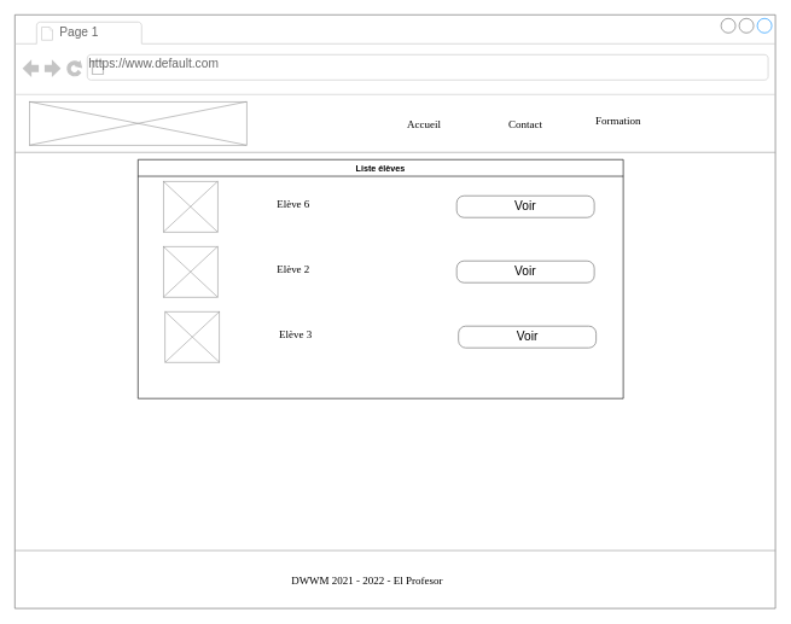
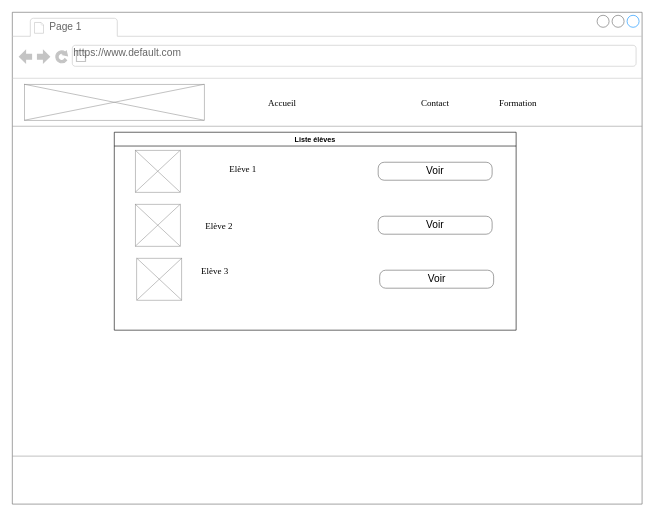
  <mxCell id="0" />
  <mxCell id="1" parent="0" />
  <mxCell id="2" value="" style="strokeWidth=1;shadow=0;dashed=0;align=center;html=1;shape=mxgraph.mockup.containers.browserWindow;rSize=0;strokeColor=#666666;mainText=,;recursiveResize=0;rounded=0;labelBackgroundColor=none;fontFamily=Verdana;fontSize=12" parent="1" vertex="1"><mxGeometry x="20" y="20" width="1050" height="820" as="geometry" /></mxCell>
  <mxCell id="3" value="Page 1" style="strokeWidth=1;shadow=0;dashed=0;align=center;html=1;shape=mxgraph.mockup.containers.anchor;fontSize=17;fontColor=#666666;align=left;" parent="2" vertex="1"><mxGeometry x="60" y="12" width="110" height="26" as="geometry" /></mxCell>
  <mxCell id="4" value="https://www.default.com" style="strokeWidth=1;shadow=0;dashed=0;align=center;html=1;shape=mxgraph.mockup.containers.anchor;rSize=0;fontSize=17;fontColor=#666666;align=left;" parent="2" vertex="1"><mxGeometry x="100" y="55" width="250" height="26" as="geometry" /></mxCell>
- <mxCell id="5" value="&lt;div&gt;Accueil&lt;/div&gt;" style="text;html=1;points=[];align=left;verticalAlign=top;spacingTop=-4;fontSize=15;fontFamily=Verdana" parent="2" vertex="1"><mxGeometry x="540" y="140" width="90" height="30" as="geometry" /></mxCell>
+ <mxCell id="5" value="&lt;div&gt;Accueil&lt;/div&gt;" style="text;html=1;points=[];align=left;verticalAlign=top;spacingTop=-4;fontSize=15;fontFamily=Verdana" parent="2" vertex="1"><mxGeometry x="425" y="140" width="90" height="30" as="geometry" /></mxCell>
  <mxCell id="6" value="&lt;div&gt;Contact&lt;/div&gt;" style="text;html=1;points=[];align=left;verticalAlign=top;spacingTop=-4;fontSize=15;fontFamily=Verdana" parent="2" vertex="1"><mxGeometry x="680" y="140" width="100" height="30" as="geometry" /></mxCell>
- <mxCell id="7" value="&lt;div&gt;Formation&lt;/div&gt;" style="text;html=1;points=[];align=left;verticalAlign=top;spacingTop=-4;fontSize=15;fontFamily=Verdana" parent="2" vertex="1"><mxGeometry x="800" y="135" width="170" height="30" as="geometry" /></mxCell>
+ <mxCell id="7" value="&lt;div&gt;Formation&lt;/div&gt;" style="text;html=1;points=[];align=left;verticalAlign=top;spacingTop=-4;fontSize=15;fontFamily=Verdana" parent="2" vertex="1"><mxGeometry x="810" y="140" width="170" height="30" as="geometry" /></mxCell>
  <mxCell id="8" value="" style="verticalLabelPosition=bottom;shadow=0;dashed=0;align=center;html=1;verticalAlign=top;strokeWidth=1;shape=mxgraph.mockup.markup.line;strokeColor=#999999;rounded=0;labelBackgroundColor=none;fillColor=#ffffff;fontFamily=Verdana;fontSize=12;fontColor=#000000;" parent="2" vertex="1"><mxGeometry y="180" width="1050" height="20" as="geometry" /></mxCell>
- <mxCell id="9" value="Elève 6" style="text;html=1;points=[];align=left;verticalAlign=top;spacingTop=-4;fontSize=15;fontFamily=Verdana" parent="2" vertex="1"><mxGeometry x="360" y="250" width="170" height="30" as="geometry" /></mxCell>
+ <mxCell id="9" value="Elève 1" style="text;html=1;points=[];align=left;verticalAlign=top;spacingTop=-4;fontSize=15;fontFamily=Verdana" parent="2" vertex="1"><mxGeometry x="360" y="250" width="170" height="30" as="geometry" /></mxCell>
  <mxCell id="10" value="Voir" style="strokeWidth=1;shadow=0;dashed=0;align=center;html=1;shape=mxgraph.mockup.buttons.button;strokeColor=#666666;mainText=;buttonStyle=round;fontSize=17;fontStyle=0;fillColor=none;whiteSpace=wrap;rounded=0;labelBackgroundColor=none;" parent="2" vertex="1"><mxGeometry x="610" y="250" width="190" height="30" as="geometry" /></mxCell>
  <mxCell id="11" value="" style="verticalLabelPosition=bottom;shadow=0;dashed=0;align=center;html=1;verticalAlign=top;strokeWidth=1;shape=mxgraph.mockup.markup.line;strokeColor=#999999;rounded=0;labelBackgroundColor=none;fillColor=#ffffff;fontFamily=Verdana;fontSize=12;fontColor=#000000;" parent="2" vertex="1"><mxGeometry y="730" width="1050" height="20" as="geometry" /></mxCell>
  <mxCell id="12" value="" style="verticalLabelPosition=bottom;shadow=0;dashed=0;align=center;html=1;verticalAlign=top;strokeWidth=1;shape=mxgraph.mockup.graphics.simpleIcon;strokeColor=#999999;fillColor=#ffffff;rounded=0;labelBackgroundColor=none;fontFamily=Verdana;fontSize=12;fontColor=#000000;" parent="2" vertex="1"><mxGeometry x="205" y="230" width="75" height="70" as="geometry" /></mxCell>
- <mxCell id="13" value="DWWM 2021 - 2022 - El Profesor" style="text;html=1;points=[];align=left;verticalAlign=top;spacingTop=-4;fontSize=15;fontFamily=Verdana" parent="2" vertex="1"><mxGeometry x="380" y="770" width="270" height="30" as="geometry" /></mxCell>
  <mxCell id="14" value="Liste élèves" style="swimlane;" vertex="1" parent="2"><mxGeometry x="170" y="200" width="670" height="330" as="geometry" /></mxCell>
- <mxCell id="15" value="&lt;div&gt;Elève 2&lt;br&gt;&lt;/div&gt;&lt;div&gt;&lt;br&gt;&lt;/div&gt;" style="text;html=1;points=[];align=left;verticalAlign=top;spacingTop=-4;fontSize=15;fontFamily=Verdana" vertex="1" parent="14"><mxGeometry x="190" y="140" width="170" height="30" as="geometry" /></mxCell>
+ <mxCell id="15" value="&lt;div&gt;Elève 2&lt;br&gt;&lt;/div&gt;&lt;div&gt;&lt;br&gt;&lt;/div&gt;" style="text;html=1;points=[];align=left;verticalAlign=top;spacingTop=-4;fontSize=15;fontFamily=Verdana" vertex="1" parent="14"><mxGeometry x="150" y="145" width="170" height="30" as="geometry" /></mxCell>
  <mxCell id="16" value="Voir" style="strokeWidth=1;shadow=0;dashed=0;align=center;html=1;shape=mxgraph.mockup.buttons.button;strokeColor=#666666;mainText=;buttonStyle=round;fontSize=17;fontStyle=0;fillColor=none;whiteSpace=wrap;rounded=0;labelBackgroundColor=none;" vertex="1" parent="14"><mxGeometry x="440" y="140" width="190" height="30" as="geometry" /></mxCell>
  <mxCell id="17" value="" style="verticalLabelPosition=bottom;shadow=0;dashed=0;align=center;html=1;verticalAlign=top;strokeWidth=1;shape=mxgraph.mockup.graphics.simpleIcon;strokeColor=#999999;fillColor=#ffffff;rounded=0;labelBackgroundColor=none;fontFamily=Verdana;fontSize=12;fontColor=#000000;" vertex="1" parent="14"><mxGeometry x="35" y="120" width="75" height="70" as="geometry" /></mxCell>
- <mxCell id="18" value="Elève 3" style="text;html=1;points=[];align=left;verticalAlign=top;spacingTop=-4;fontSize=15;fontFamily=Verdana" vertex="1" parent="14"><mxGeometry x="192.5" y="230" width="170" height="30" as="geometry" /></mxCell>
+ <mxCell id="18" value="Elève 3" style="text;html=1;points=[];align=left;verticalAlign=top;spacingTop=-4;fontSize=15;fontFamily=Verdana" vertex="1" parent="14"><mxGeometry x="142.5" y="220" width="170" height="30" as="geometry" /></mxCell>
  <mxCell id="19" value="Voir" style="strokeWidth=1;shadow=0;dashed=0;align=center;html=1;shape=mxgraph.mockup.buttons.button;strokeColor=#666666;mainText=;buttonStyle=round;fontSize=17;fontStyle=0;fillColor=none;whiteSpace=wrap;rounded=0;labelBackgroundColor=none;" vertex="1" parent="14"><mxGeometry x="442.5" y="230" width="190" height="30" as="geometry" /></mxCell>
  <mxCell id="20" value="" style="verticalLabelPosition=bottom;shadow=0;dashed=0;align=center;html=1;verticalAlign=top;strokeWidth=1;shape=mxgraph.mockup.graphics.simpleIcon;strokeColor=#999999;fillColor=#ffffff;rounded=0;labelBackgroundColor=none;fontFamily=Verdana;fontSize=12;fontColor=#000000;" vertex="1" parent="14"><mxGeometry x="37.5" y="210" width="75" height="70" as="geometry" /></mxCell>
  <mxCell id="21" value="" style="verticalLabelPosition=bottom;shadow=0;dashed=0;align=center;html=1;verticalAlign=top;strokeWidth=1;shape=mxgraph.mockup.graphics.simpleIcon;strokeColor=#999999;fillColor=#ffffff;rounded=0;labelBackgroundColor=none;fontFamily=Verdana;fontSize=12;fontColor=#000000;" vertex="1" parent="2"><mxGeometry x="20" y="120" width="300" height="60" as="geometry" /></mxCell>
